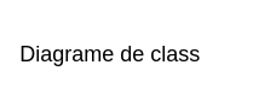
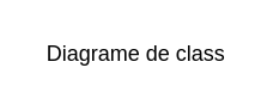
  <mxCell id="0" />
  <mxCell id="1" parent="0" />
- <mxCell id="2" value="Diagrame de class" style="text;html=1;align=center;verticalAlign=middle;resizable=0;points=[];autosize=1;strokeColor=none;" vertex="1" parent="1"><mxGeometry x="5" y="20" width="110" height="20" as="geometry" /></mxCell>
+ <mxCell id="2" value="Diagrame de class" style="text;html=1;align=center;verticalAlign=middle;resizable=0;points=[];autosize=1;strokeColor=none;" vertex="1" parent="1"><mxGeometry x="20" y="20" width="110" height="20" as="geometry" /></mxCell>
